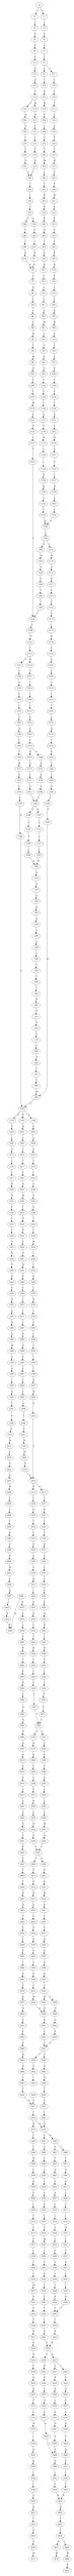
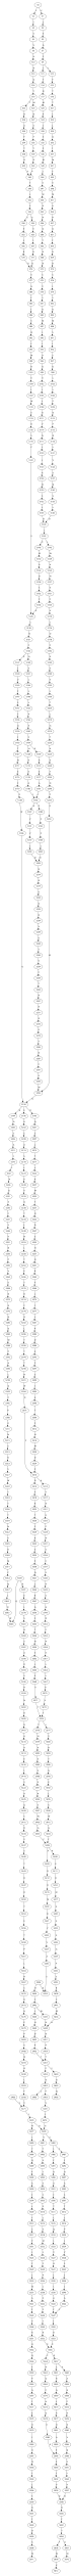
  strict digraph {
    fontname="Noto Sans"
    node [fontname="Noto Sans"]
    edge [fontname="Noto Sans"]
    S0
    S1
    S2
    S3
    S4
    S5
    S6
    S7
    S8
    S9
    S10
    S11
    S12
    S13
    S14
    S15
    S16
    S17
    S18
    S19
    S20
    S21
    S22
    S23
    S24
    S25
    S26
    S27
    S28
    S29
    S30
    S31
    S32
    S33
    S34
    S35
    S36
    S37
    S38
    S39
    S40
    S41
    S42
    S43
    S44
    S45
    S46
    S47
    S48
    S49
    S50
    S51
    S52
    S53
    S54
    S55
    S56
    S57
    S58
    S59
    S60
    S61
    S62
    S63
    S64
    S65
    S66
    S67
    S68
    S69
    S70
    S71
    S72
    S73
    S74
    S75
    S76
    S77
    S78
    S79
    S80
    S81
    S82
    S83
    S84
    S85
    S86
    S87
    S88
    S89
    S90
    S91
    S92
    S93
    S94
    S95
    S96
    S97
    S98
    S99
    S100
    S101
    S102
    S103
    S104
    S105
    S106
    S107
    S108
    S109
    S110
    S111
    S112
    S113
    S114
    S115
    S116
    S117
    S118
    S119
    S120
    S121
    S122
    S123
    S124
    S125
    S126
    S127
    S128
    S129
    S130
    S131
    S132
    S133
    S134
    S135
    S136
    S137
    S138
    S139
    S140
    S141
    S142
    S143
    S144
    S145
    S146
    S147
    S148
    S149
    S150
    S151
    S152
    S153
    S154
    S155
    S156
    S157
    S158
    S159
    S160
    S161
    S162
    S163
    S164
    S165
    S166
    S167
    S168
    S169
    S170
    S171
    S172
    S173
    S174
    S175
    S176
    S177
    S178
    S179
    S180
    S181
    S182
    S183
    S184
    S185
    S186
    S187
    S188
    S189
    S190
    S191
    S192
    S193
    S194
    S195
    S196
    S197
    S198
    S199
    S200
    S201
    S202
    S203
    S204
    S205
    S206
    S207
    S208
    S209
    S210
    S211
    S212
    S213
    S214
    S215
    S216
    S217
    S218
    S219
    S220
    S221
    S222
    S223
    S224
    S225
    S226
    S227
    S228
    S229
    S230
    S231
    S232
    S233
    S234
    S235
    S236
    S237
    S238
    S239
    S240
    S241
    S242
    S243
    S244
    S245
    S246
    S247
    S248
    S249
    S250
    S251
    S252
    S253
    S254
    S255
    S256
    S257
    S258
    S259
    S260
    S261
    S262
    S263
    S264
    S265
    S266
    S267
    S268
    S269
    S270
    S271
    S272
    S273
    S274
    S275
    S276
    S277
    S278
    S279
    S280
    S281
    S282
    S283
    S284
    S285
    S286
    S287
    S288
    S289
    S290
    S291
    S292
    S293
    S294
    S295
    S296
    S297
    S298
    S299
    S300
    S301
    S302
    S303
    S304
    S305
    S306
    S307
    S308
    S309
    S310
    S311
    S312
    S313
    S314
    S315
    S316
    S317
    S318
    S319
    S320
    S321
    S322
    S323
    S324
    S325
    S326
    S327
    S328
    S329
    S330
    S331
    S332
    S333
    S334
    S335
    S336
    S337
    S338
    S339
    S340
    S341
    S342
    S343
    S344
    S345
    S346
    S347
    S348
    S349
    S350
    S351
    S352
    S353
    S354
    S355
    S356
    S357
    S358
    S359
    S360
    S361
    S362
    S363
    S364
    S365
    S366
    S367
    S368
    S370
    S371
    S369
    S372
    S373
    S374
    S375
    S376
    S377
    S378
    S379
    S380
    S381
    S382
    S383
    S384
    S385
    S386
    S387
    S388
    S389
    S390
    S391
    S392
    S393
    S394
    S395
    S396
    S397
    S398
    S399
    S400
    S401
    S402
    S403
    S404
    S405
    S406
    S407
    S408
    S409
    S410
    S411
    S412
    S413
    S414
    S415
    S416
    S417
    S418
    S419
    S420
    S421
    S422
    S423
    S424
    S425
    S426
    S427
    S428
    S429
    S430
    S431
    S432
    S433
    S434
    S435
    S436
    S437
    S438
    S439
    S440
    S441
    S442
    S443
    S444
    S445
    S446
    S447
    S448
    S449
    S450
    S451
    S452
    S453
    S454
    S455
    S456
    S457
    S458
    S459
    S460
    S461
    S462
    S463
    S464
    S465
    S466
    S467
    S469
    S470
    S468
    S471
    S472
    S473
    S474
    S475
    S476
    S477
    S478
    S479
    S480
    S481
    S482
    S483
    S484
    S485
    S486
    S487
    S488
    S489
    S490
    S491
    S492
    S493
    S494
    S495
    S496
    S497
    S498
    S499
    S500
    S501
    S502
    S503
    S504
    S505
    S506
    S507
    S508
    S509
    S510
    S511
    S512
    S513
    S514
    S515
    S516
    S517
    S518
    S519
    S520
    n522 [label=S921]
    S522
    S523
    S524
    S525
    S526
    S527
    S528
    S529
    S530
    S531
    S532
    S533
    S534
    S535
    S536
    S537
    S538
    S539
    S540
    S541
    S542
    S543
    S544
    S545
    S546
    S547
    S548
    S549
    S550
    S551
    S552
    S553
    S554
    S555
    S556
    S557
    S558
    S559
    S560
    S561
    S562
    S563
    S564
    S565
    S566
    S567
    S568
    S569
    S570
    S571
    S572
    S573
    S574
    S575
    S576
    S577
    S578
    S579
    S580
    S581
    S582
    S583
    S584
    S585
    S586
    S587
    S588
    S589
    S590
    S591
    S592
    S593
    S594
    S595
    S596
    S597
    S598
    S599
    S600
    S601
    S602
    S603
    S604
    S605
    S606
    S607
    S608
    S609
    S610
    S611
    S612
    S0 -> S1 [label=V]
    S0 -> S2 [label=I]
    S1 -> S3 [label=L]
    S2 -> S4 [label=I]
    S3 -> S5 [label=V]
    S4 -> S6 [label=S]
    S5 -> S7 [label=G]
    S6 -> S8 [label=V]
    S7 -> S9 [label=F]
    S8 -> S10 [label=K]
    S9 -> S11 [label=I]
    S9 -> S12 [label=L]
    S10 -> S13 [label=R]
    S11 -> S14 [label=T]
    S12 -> S15 [label=F]
    S13 -> S16 [label=G]
    S14 -> S17 [label=Q]
    S15 -> S18 [label=T]
    S16 -> S19 [label=Y]
    S17 -> S20 [label=M]
    S18 -> S21 [label=T]
    S19 -> S22 [label=T]
    S19 -> S23 [label=M]
    S20 -> S24 [label=V]
    S21 -> S25 [label=L]
    S22 -> S26 [label=D]
    S23 -> S27 [label=D]
    S24 -> S28 [label=I]
    S25 -> S29 [label=L]
    S26 -> S30 [label=A]
    S27 -> S31 [label=S]
    S28 -> S32 [label=S]
    S29 -> S33 [label=G]
    S30 -> S34 [label=F]
    S31 -> S35 [label=F]
    S32 -> S36 [label=V]
    S33 -> S37 [label=I]
    S34 -> S38 [label=Y]
    S35 -> S39 [label=Y]
    S36 -> S40 [label=M]
    S37 -> S41 [label=M]
    S38 -> S42 [label=G]
    S39 -> S43 [label=G]
    S40 -> S44 [label=L]
    S41 -> S45 [label=F]
    S42 -> S46 [label=V]
    S43 -> S46 [label=V]
    S44 -> S47 [label=S]
    S45 -> S48 [label=V]
    S46 -> S49 [label=T]
    S47 -> S50 [label=W]
    S48 -> S51 [label=M]
    S49 -> S52 [label=L]
    S50 -> S53 [label=R]
    S51 -> S54 [label=K]
    S52 -> S55 [label=S]
    S53 -> S56 [label=R]
    S54 -> S57 [label=R]
    S55 -> S58 [label=S]
    S55 -> S59 [label=G]
    S56 -> S60 [label=G]
    S57 -> S61 [label=G]
    S58 -> S62 [label=V]
    S59 -> S63 [label=V]
    S60 -> S64 [label=Y]
    S61 -> S65 [label=F]
    S62 -> S66 [label=L]
    S63 -> S67 [label=L]
    S64 -> S68 [label=R]
    S65 -> S69 [label=R]
    S66 -> S70 [label=R]
    S67 -> S71 [label=R]
    S68 -> S72 [label=D]
    S69 -> S73 [label=D]
    S70 -> S74 [label=G]
    S71 -> S74 [label=G]
    S72 -> S75 [label=S]
    S73 -> S76 [label=S]
    S74 -> S77 [label=V]
    S75 -> S78 [label=V]
    S76 -> S79 [label=L]
    S77 -> S80 [label=G]
    S78 -> S81 [label=Y]
    S79 -> S82 [label=Y]
    S80 -> S83 [label=F]
    S81 -> S84 [label=G]
    S82 -> S85 [label=G]
    S83 -> S86 [label=I]
    S84 -> S87 [label=M]
    S85 -> S88 [label=M]
    S86 -> S89 [label=S]
    S87 -> S90 [label=L]
    S88 -> S91 [label=S]
    S89 -> S92 [label=Q]
    S90 -> S93 [label=I]
    S91 -> S94 [label=I]
    S92 -> S95 [label=F]
    S93 -> S96 [label=A]
    S94 -> S97 [label=S]
    S95 -> S98 [label=M]
    S96 -> S99 [label=G]
    S97 -> S100 [label=G]
    S98 -> S101 [label=D]
    S99 -> S102 [label=V]
    S100 -> S103 [label=L]
    S101 -> S104 [label=V]
    S102 -> S105 [label=L]
    S103 -> S106 [label=L]
    S104 -> S107 [label=L]
    S105 -> S108 [label=L]
    S106 -> S109 [label=F]
    S107 -> S110 [label=W]
    S108 -> S111 [label=G]
    S109 -> S112 [label=G]
    S110 -> S113 [label=S]
    S111 -> S114 [label=V]
    S112 -> S115 [label=F]
    S113 -> S116 [label=D]
    S114 -> S117 [label=N]
    S115 -> S118 [label=N]
    S116 -> S119 [label=S]
    S117 -> S120 [label=L]
    S118 -> S121 [label=L]
    S119 -> S122 [label=C]
    S120 -> S123 [label=L]
    S121 -> S124 [label=V]
    S122 -> S125 [label=V]
    S123 -> S126 [label=A]
    S124 -> S127 [label=S]
    S125 -> S128 [label=L]
    S126 -> S129 [label=Q]
    S127 -> S130 [label=Q]
    S128 -> S131 [label=N]
    S129 -> S132 [label=S]
    S130 -> S133 [label=S]
    S131 -> S134 [label=F]
    S132 -> S135 [label=L]
    S133 -> S136 [label=L]
    S134 -> S137 [label=E]
    S134 -> S138 [label=Q]
    S135 -> S139 [label=D]
    S136 -> S139 [label=D]
    S137 -> S140 [label=I]
    S138 -> S141 [label=S]
    S139 -> S142 [label=L]
    S140 -> S143 [label=V]
    S141 -> S144 [label=L]
    S142 -> S145 [label=L]
    S142 -> S146 [label=K]
    S143 -> S147 [label=F]
    S144 -> S148 [label=L]
    S145 -> S149 [label=W]
    S146 -> S150 [label=W]
    S147 -> S151 [label=S]
    S148 -> S152 [label=L]
    S149 -> S153 [label=A]
    S150 -> S154 [label=A]
    S151 -> S155 [label=T]
    S152 -> S156 [label=P]
    S153 -> S157 [label=N]
    S154 -> S158 [label=D]
    S155 -> S159 [label=G]
    S156 -> S160 [label=E]
    S157 -> S161 [label=E]
    S158 -> S162 [label=S]
    S159 -> S163 [label=I]
    S160 -> S164 [label=F]
    S161 -> S165 [label=C]
    S162 -> S166 [label=C]
    S163 -> S167 [label=T]
    S164 -> S168 [label=H]
    S164 -> S169 [label=R]
    S165 -> S170 [label=V]
    S166 -> S125 [label=V]
    S167 -> S171 [label=N]
    S168 -> S172 [label=K]
    S169 -> S173 [label=K]
    S170 -> S174 [label=L]
    S171 -> S175 [label=E]
    S172 -> S176 [label=E]
    S173 -> S177 [label=E]
    S174 -> S178 [label=D]
    S175 -> S179 [label=F]
    S176 -> S180 [label=A]
    S177 -> S181 [label=A]
    S178 -> S182 [label=F]
    S179 -> S183 [label=E]
    S180 -> S184 [label=L]
    S181 -> S184 [label=L]
    S182 -> S185 [label=E]
    S183 -> S186 [label=W]
    S184 -> S187 [label=A]
    S184 -> S188 [label=P]
    S185 -> S189 [label=S]
    S186 -> S190 [label=G]
    S187 -> S191 [label=V]
    S188 -> S192 [label=V]
    S189 -> S193 [label=V]
    S190 -> S194 [label=H]
    S190 -> S195 [label=D]
    S190 -> S196 [label=E]
    S191 -> S197 [label=V]
    S192 -> S198 [label=V]
    S193 -> S199 [label=L]
    S194 -> S200 [label=D]
    S195 -> S201 [label=Q]
    S196 -> S202 [label=K]
    S197 -> S203 [label=L]
    S198 -> S204 [label=L]
    S199 -> S205 [label=T]
    S200 -> S206 [label=C]
    S201 -> S207 [label=C]
    S202 -> S208 [label=C]
    S203 -> S209 [label=Q]
    S204 -> S209 [label=Q]
    S205 -> S210 [label=L]
    S206 -> S211 [label=A]
    S207 -> S212 [label=L]
    S208 -> S213 [label=A]
    S209 -> S214 [label=H]
    S210 -> S215 [label=G]
    S211 -> S216 [label=I]
    S212 -> S217 [label=T]
    S213 -> S218 [label=S]
    S214 -> S219 [label=G]
    S215 -> S220 [label=T]
    S216 -> S221 [label=L]
    S217 -> S222 [label=L]
    S218 -> S223 [label=L]
    S219 -> S224 [label=E]
    S220 -> S225 [label=K]
    S221 -> S226 [label=R]
    S222 -> S227 [label=P]
    S223 -> S228 [label=P]
    S224 -> S229 [label=G]
    S225 -> S230 [label=E]
    S226 -> S231 [label=G]
    S227 -> S232 [label=M]
    S228 -> S233 [label=V]
    S229 -> S234 [label=R]
    S230 -> S235 [label=T]
    S231 -> S236 [label=S]
    S232 -> S237 [label=T]
    S233 -> S238 [label=G]
    S234 -> S239 [label=V]
    S235 -> S240 [label=D]
    S236 -> S241 [label=F]
    S237 -> S242 [label=N]
    S238 -> S243 [label=T]
    S239 -> S244 [label=E]
    S240 -> S245 [label=F]
    S241 -> S246 [label=S]
    S242 -> S247 [label=D]
    S243 -> S248 [label=L]
    S244 -> S249 [label=T]
    S245 -> S250 [label=E]
    S246 -> S251 [label=V]
    S247 -> S252 [label=S]
    S248 -> S253 [label=N]
    S249 -> S254 [label=V]
    S250 -> S255 [label=W]
    S251 -> S256 [label=N]
    S252 -> S257 [label=H]
    S253 -> S258 [label=L]
    S254 -> S259 [label=F]
    S255 -> S190 [label=G]
    S256 -> S260 [label=P]
    S257 -> S261 [label=N]
    S258 -> S262 [label=T]
    S259 -> S263 [label=T]
    S260 -> S264 [label=V]
    S261 -> S265 [label=R]
    S262 -> S266 [label=E]
    S263 -> S267 [label=R]
    S264 -> S268 [label=E]
    S265 -> S269 [label=F]
    S266 -> S270 [label=T]
    S267 -> S271 [label=R]
    S268 -> S272 [label=D]
    S269 -> S273 [label=L]
    S270 -> S274 [label=D]
    S271 -> S275 [label=G]
    S272 -> S276 [label=G]
    S273 -> S277 [label=I]
    S274 -> S278 [label=C]
    S275 -> S279 [label=E]
    S276 -> S280 [label=Q]
    S277 -> S281 [label=L]
    S278 -> S282 [label=G]
    S279 -> S283 [label=Y]
    S280 -> S284 [label=G]
    S281 -> S285 [label=P]
    S282 -> S286 [label=L]
    S283 -> S287 [label=D]
    S284 -> S288 [label=W]
    S285 -> S289 [label=D]
    S286 -> S290 [label=T]
    S287 -> S291 [label=F]
    S288 -> S292 [label=P]
    S289 -> S293 [label=E]
    S290 -> S294 [label=T]
    S291 -> S295 [label=E]
    S292 -> S296 [label=A]
    S293 -> S297 [label=C]
    S294 -> S298 [label=T]
    S295 -> S255 [label=W]
    S296 -> S299 [label=L]
    S297 -> S300 [label=S]
    S298 -> S301 [label=N]
    S299 -> S302 [label=G]
    S300 -> S303 [label=I]
    S301 -> S304 [label=W]
    S302 -> S305 [label=C]
    S303 -> S306 [label=A]
    S304 -> S307 [label=D]
    S305 -> S308 [label=P]
    S306 -> S309 [label=T]
    S307 -> S310 [label=V]
    S308 -> S311 [label=A]
    S309 -> S312 [label=S]
    S310 -> S313 [label=A]
    S310 -> S314 [label=D]
    S311 -> S315 [label=N]
    S312 -> S316 [label=N]
    S313 -> S317 [label=Y]
    S314 -> S318 [label=F]
    S315 -> S319 [label=S]
    S316 -> S320 [label=W]
    S317 -> S321 [label=R]
    S318 -> S322 [label=R]
    S319 -> S323 [label=D]
    S320 -> S324 [label=D]
    S321 -> S325 [label=E]
    S322 -> S326 [label=T]
    S323 -> S327 [label=S]
    S324 -> S310 [label=V]
    S325 -> S328 [label=C]
    S326 -> S329 [label=C]
    S327 -> S330 [label=W]
    S328 -> S331 [label=H]
    S329 -> S332 [label=K]
    S330 -> S333 [label=T]
    S331 -> S334 [label=S]
    S332 -> S335 [label=S]
    S333 -> S336 [label=T]
    S334 -> S337 [label=F]
    S335 -> S338 [label=P]
    S336 -> S339 [label=T]
    S337 -> S340 [label=S]
    S338 -> S341 [label=Q]
    S339 -> S342 [label=N]
    S340 -> S343 [label=K]
    S341 -> S344 [label=L]
    S342 -> S345 [label=V]
    S343 -> S346 [label=S]
    S344 -> S347 [label=R]
    S345 -> S348 [label=R]
    S346 -> S349 [label=G]
    S347 -> S350 [label=G]
    S348 -> S351 [label=M]
    S349 -> S352 [label=D]
    S350 -> S353 [label=S]
    S351 -> S354 [label=C]
    S352 -> S355 [label=F]
    S353 -> S356 [label=T]
    S354 -> S357 [label=Q]
    S355 -> S358 [label=H]
    S356 -> S359 [label=N]
    S357 -> S360 [label=L]
    S358 -> S361 [label=E]
    S359 -> S362 [label=S]
    S360 -> S363 [label=N]
    S361 -> S364 [label=L]
    S362 -> S365 [label=L]
    S363 -> S366 [label=W]
    S364 -> S367 [label=L]
    S365 -> S368 [label=P]
    S367 -> S370 [label=P]
    S368 -> S371 [label=V]
    S370 -> S373 [label=V]
    S371 -> S374 [label=T]
    S369 -> S366 [label=Q]
    S369 -> S372 [label=D]
    S372 -> S375 [label=E]
    S373 -> S374 [label=T]
    S374 -> S376 [label=Y]
    S374 -> S377 [label=L]
    S375 -> S378 [label=L]
    S376 -> S379 [label=N]
    S377 -> S380 [label=S]
    S378 -> S381 [label=S]
    S379 -> S382 [label=K]
    S380 -> S383 [label=R]
    S381 -> S384 [label=G]
    S382 -> S385 [label=E]
    S383 -> S386 [label=T]
    S384 -> S387 [label=S]
    S385 -> S388 [label=E]
    S386 -> S389 [label=H]
    S387 -> S390 [label=A]
    S388 -> S391 [label=E]
    S389 -> S392 [label=E]
    S390 -> S393 [label=R]
    S391 -> S394 [label=R]
    S392 -> S395 [label=L]
    S393 -> S396 [label=S]
    S394 -> S397 [label=S]
    S395 -> S398 [label=S]
    S396 -> S399 [label=R]
    S397 -> S400 [label=W]
    S398 -> S401 [label=W]
    S399 -> S402 [label=N]
    S400 -> S403 [label=G]
    S401 -> S404 [label=G]
    S402 -> S405 [label=R]
    S403 -> S406 [label=C]
    S404 -> S406 [label=C]
    S405 -> S407 [label=H]
    S406 -> S408 [label=K]
    S406 -> S409 [label=A]
    S407 -> S410 [label=A]
    S408 -> S411 [label=E]
    S409 -> S412 [label=R]
    S410 -> S413 [label=A]
    S411 -> S414 [label=R]
    S412 -> S415 [label=R]
    S413 -> S416 [label=E]
    S414 -> S417 [label=M]
    S415 -> S418 [label=M]
    S416 -> S419 [label=L]
    S417 -> S420 [label=E]
    S418 -> S421 [label=D]
    S419 -> S422 [label=S]
    S420 -> S423 [label=A]
    S421 -> S424 [label=V]
    S422 -> S425 [label=A]
    S423 -> S426 [label=A]
    S424 -> S427 [label=V]
    S425 -> S428 [label=G]
    S426 -> S429 [label=G]
    S427 -> S430 [label=A]
    S428 -> S431 [label=C]
    S429 -> S432 [label=P]
    S430 -> S433 [label=S]
    S431 -> S434 [label=R]
    S432 -> S435 [label=S]
-   S433 -> S436 [label=D]
+   S436 -> S433 [label=D]
    S434 -> S437 [label=S]
    S435 -> S438 [label=R]
    S436 -> S439 [label=R]
    S437 -> S440 [label=S]
    S438 -> S441 [label=C]
    S439 -> S442 [label=C]
    S440 -> S443 [label=T]
    S441 -> S444 [label=W]
    S442 -> S445 [label=W]
    S442 -> S446 [label=L]
    S443 -> S447 [label=R]
    S444 -> S448 [label=H]
    S445 -> S448 [label=H]
    S446 -> S449 [label=H]
    S447 -> S450 [label=R]
    S448 -> S451 [label=D]
    S449 -> S452 [label=D]
    S450 -> S453 [label=T]
    S451 -> S454 [label=P]
    S452 -> S455 [label=P]
    S453 -> S456 [label=E]
    S454 -> S457 [label=T]
    S455 -> S457 [label=T]
    S456 -> S458 [label=T]
    S457 -> S459 [label=F]
    S457 -> S460 [label=Y]
    S458 -> S461 [label=P]
    S459 -> S462 [label=G]
    S460 -> S463 [label=G]
    S461 -> S464 [label=L]
    S462 -> S465 [label=L]
    S463 -> S466 [label=Q]
    S464 -> S467 [label=R]
-   S466 -> S469 [label=F]
+   S462 -> S469 [label=F]
    S467 -> S470 [label=C]
    S469 -> S472 [label=V]
    S470 -> S473 [label=R]
    S468 -> S471 [label=V]
    S471 -> S474 [label=I]
    S472 -> S475 [label=I]
    S473 -> S476 [label=H]
    S474 -> S477 [label=N]
    S474 -> S478 [label=G]
    S475 -> S478 [label=G]
    S476 -> S479 [label=E]
    S477 -> S480 [label=L]
    S478 -> S481 [label=V]
    S478 -> S482 [label=A]
    S479 -> S483 [label=P]
    S480 -> S484 [label=Y]
    S481 -> S485 [label=Y]
    S482 -> S486 [label=L]
    S482 -> S487 [label=F]
    S483 -> S488 [label=V]
    S484 -> S489 [label=Q]
    S485 -> S490 [label=V]
    S486 -> S491 [label=F]
    S487 -> S492 [label=F]
    S488 -> S493 [label=Q]
    S489 -> S494 [label=F]
    S490 -> S495 [label=I]
    S491 -> S496 [label=G]
    S492 -> S497 [label=G]
    S493 -> S498 [label=G]
    S494 -> S499 [label=A]
    S495 -> S500 [label=C]
    S496 -> S501 [label=A]
    S497 -> S502 [label=A]
    S498 -> S503 [label=L]
    S499 -> S504 [label=F]
    S500 -> S505 [label=F]
    S501 -> S506 [label=F]
    S502 -> S507 [label=S]
    S503 -> S508 [label=F]
    S504 -> S509 [label=L]
    S505 -> S510 [label=P]
    S506 -> S511 [label=T]
    S507 -> S512 [label=T]
    S508 -> S471 [label=V]
    S509 -> S513 [label=T]
    S510 -> S514 [label=L]
    S511 -> S515 [label=L]
    S512 -> S516 [label=L]
    S513 -> S517 [label=C]
    S514 -> S518 [label=S]
    S515 -> S519 [label=Q]
    S516 -> S520 [label=P]
    S517 -> n522 [label=P]
    S518 -> S522 [label=M]
    S519 -> S523 [label=L]
    S520 -> S524 [label=L]
    n522 -> S525 [label=L]
    S522 -> S526 [label=L]
    S523 -> S527 [label=V]
    S524 -> S528 [label=V]
    S525 -> S529 [label=C]
    S526 -> S530 [label=C]
    S527 -> S531 [label=G]
    S528 -> S532 [label=S]
    S529 -> S533 [label=L]
    S530 -> S534 [label=A]
    S531 -> S535 [label=L]
    S532 -> S536 [label=L]
    S533 -> S537 [label=M]
    S534 -> S538 [label=L]
    S535 -> S539 [label=L]
    S536 -> S540 [label=L]
    S537 -> S541 [label=A]
    S538 -> S542 [label=V]
    S539 -> S543 [label=A]
    S540 -> S544 [label=A]
    S541 -> S545 [label=F]
    S542 -> S546 [label=F]
    S543 -> S547 [label=F]
    S544 -> S547 [label=F]
    S545 -> S548 [label=V]
    S546 -> S549 [label=I]
    S547 -> S550 [label=I]
    S548 -> S551 [label=R]
    S549 -> S552 [label=R]
    S550 -> S553 [label=R]
    S551 -> S554 [label=H]
    S552 -> S555 [label=K]
    S553 -> S555 [label=K]
    S554 -> S556 [label=Q]
    S555 -> S557 [label=Q]
    S555 -> S558 [label=C]
    S556 -> S559 [label=F]
    S557 -> S560 [label=F]
    S557 -> S561 [label=C]
    S558 -> S562 [label=R]
    S559 -> S563 [label=P]
    S560 -> S564 [label=A]
    S561 -> S565 [label=R]
    S562 -> S566 [label=G]
    S563 -> S567 [label=G]
    S564 -> S568 [label=G]
    S565 -> S569 [label=G]
    S566 -> S570 [label=F]
    S567 -> S571 [label=F]
    S568 -> S572 [label=F]
    S569 -> S573 [label=L]
    S570 -> S574 [label=A]
    S571 -> S575 [label=E]
    S572 -> S576 [label=K]
    S573 -> S577 [label=A]
    S574 -> S578 [label=G]
    S575 -> S579 [label=G]
    S576 -> S580 [label=G]
    S577 -> S581 [label=G]
    S578 -> S582 [label=A]
    S579 -> S583 [label=I]
    S580 -> S584 [label=V]
    S581 -> S585 [label=A]
    S582 -> S586 [label=E]
    S583 -> S587 [label=G]
    S584 -> S588 [label=Q]
    S585 -> S586 [label=E]
    S586 -> S589 [label=E]
    S587 -> S590 [label=Q]
    S588 -> S591 [label=E]
    S589 -> S592 [label=L]
    S590 -> S593 [label=L]
    S591 -> S594 [label=L]
    S592 -> S595 [label=V]
    S593 -> S596 [label=L]
    S594 -> S597 [label=V]
    S595 -> S598 [label=D]
    S596 -> S599 [label=S]
    S597 -> S598 [label=D]
    S598 -> S600 [label=D]
    S599 -> S601 [label=D]
    S600 -> S602 [label=F]
    S601 -> S603 [label=F]
    S602 -> S604 [label=T]
    S603 -> S605 [label=D]
    S604 -> S606 [label=T]
    S604 -> S607 [label=A]
    S605 -> S608 [label=A]
    S606 -> S609 [label=M]
    S607 -> S610 [label=M]
    S608 -> S611 [label=M]
    S609 -> S612 [label=K]
  }
